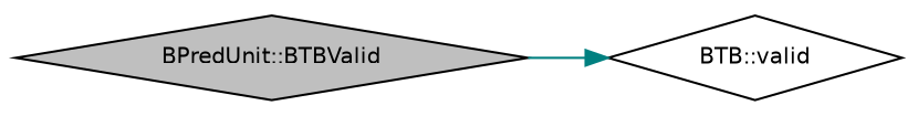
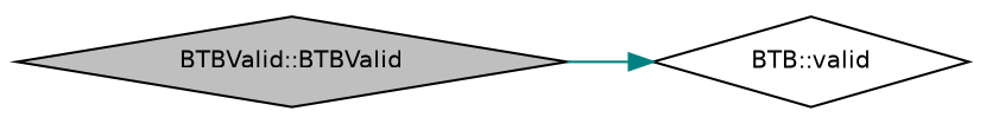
  digraph {
    rankdir=LR
    node [color=black fontname=Helvetica fontsize=10 shape=diamond style=filled]
-   n1 [fillcolor=grey75 fontcolor=black height=0.2 label="BPredUnit::BTBValid" width=0.4]
+   n1 [fillcolor=grey75 fontcolor=black height=0.2 label="BTBValid::BTBValid" width=0.4]
    n2 [fillcolor=white height=0.2 label="BTB::valid" width=0.4]
    n1 -> n2 [color=teal fontname=Helvetica fontsize=10 labelfontname=Helvetica labelfontsize=10 style=solid]
  }
